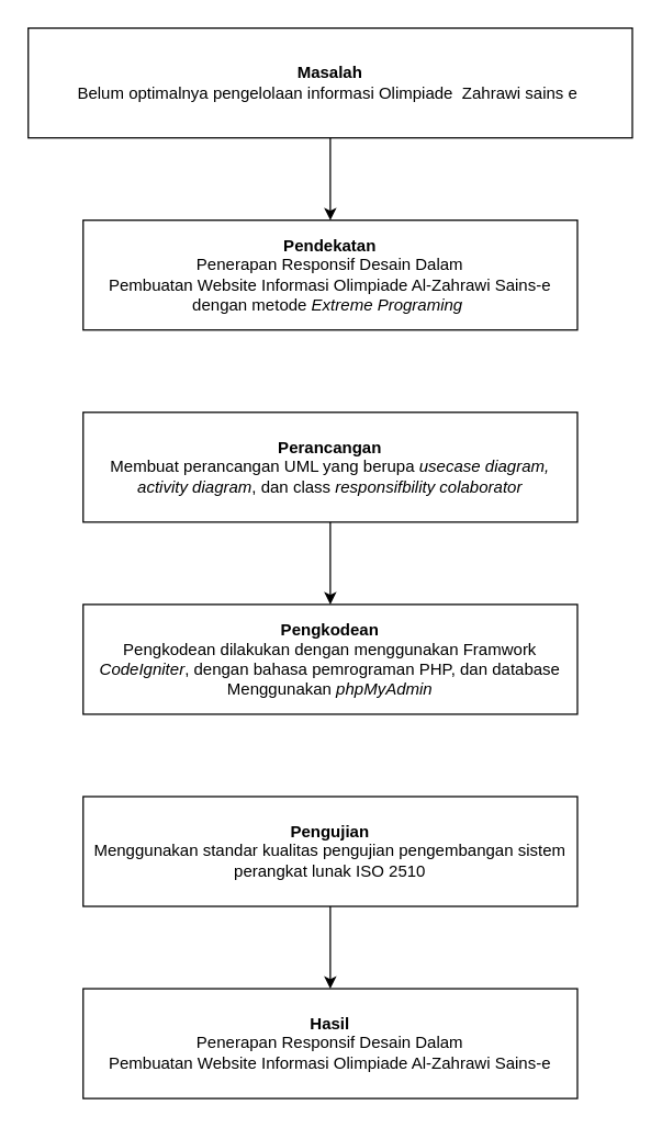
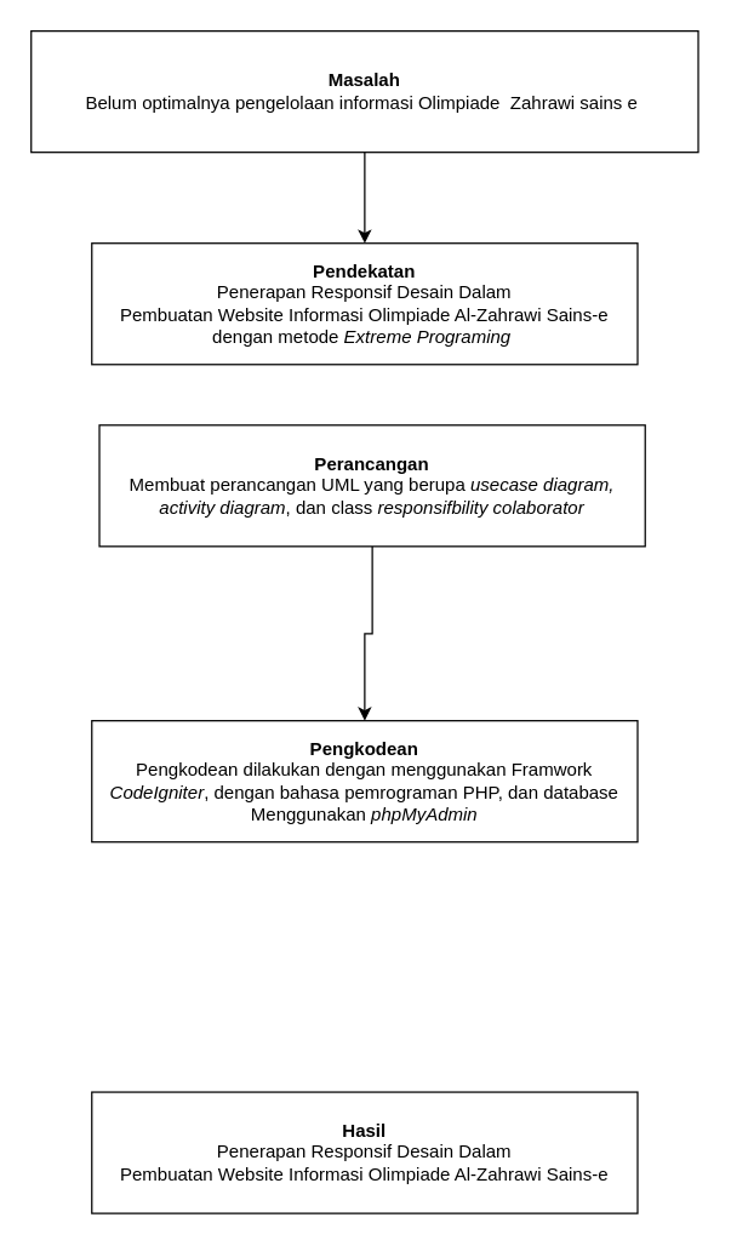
  <mxCell id="0" />
  <mxCell id="1" parent="0" />
  <mxCell id="2" value="" style="edgeStyle=orthogonalEdgeStyle;rounded=0;orthogonalLoop=1;jettySize=auto;html=1;" parent="1" source="3" target="4" edge="1"><mxGeometry relative="1" as="geometry" /></mxCell>
  <mxCell id="3" value="&lt;b&gt;Masalah&lt;/b&gt;&lt;br&gt;Belum optimalnya pengelolaan informasi Olimpiade&amp;nbsp; Zahrawi sains e&amp;nbsp;" style="rounded=0;whiteSpace=wrap;html=1;" parent="1" vertex="1"><mxGeometry x="20" y="20" width="440" height="80" as="geometry" /></mxCell>
  <mxCell id="4" value="&lt;b&gt;Pendekatan&lt;/b&gt;&lt;br&gt;Penerapan Responsif Desain Dalam &lt;br&gt;Pembuatan Website Informasi Olimpiade Al-Zahrawi Sains-e dengan metode &lt;i&gt;Extreme Programing&amp;nbsp;&lt;/i&gt;" style="rounded=0;whiteSpace=wrap;html=1;" parent="1" vertex="1"><mxGeometry x="60" y="160" width="360" height="80" as="geometry" /></mxCell>
  <mxCell id="5" value="" style="edgeStyle=orthogonalEdgeStyle;rounded=0;orthogonalLoop=1;jettySize=auto;html=1;" parent="1" source="6" target="7" edge="1"><mxGeometry relative="1" as="geometry" /></mxCell>
- <mxCell id="6" value="&lt;b&gt;Perancangan&lt;/b&gt;&lt;br&gt;Membuat perancangan UML yang berupa &lt;i&gt;usecase diagram, activity diagram&lt;/i&gt;, dan class &lt;i&gt;responsifbility colaborator&lt;/i&gt;" style="rounded=0;whiteSpace=wrap;html=1;" parent="1" vertex="1"><mxGeometry x="60" y="300" width="360" height="80" as="geometry" /></mxCell>
- <mxCell id="7" value="&lt;b&gt;Pengkodean&lt;/b&gt;&lt;br&gt;Pengkodean dilakukan dengan menggunakan Framwork &lt;i&gt;CodeIgniter&lt;/i&gt;, dengan bahasa pemrograman PHP, dan database Menggunakan &lt;i&gt;phpMyAdmin&lt;/i&gt;" style="rounded=0;whiteSpace=wrap;html=1;" parent="1" vertex="1"><mxGeometry x="60" y="440" width="360" height="80" as="geometry" /></mxCell>
- <mxCell id="8" value="" style="edgeStyle=orthogonalEdgeStyle;rounded=0;orthogonalLoop=1;jettySize=auto;html=1;" parent="1" source="9" target="10" edge="1"><mxGeometry relative="1" as="geometry" /></mxCell>
- <mxCell id="9" value="&lt;b&gt;Pengujian&lt;/b&gt;&lt;br&gt;Menggunakan standar kualitas pengujian pengembangan sistem perangkat lunak ISO 2510" style="rounded=0;whiteSpace=wrap;html=1;" parent="1" vertex="1"><mxGeometry x="60" y="580" width="360" height="80" as="geometry" /></mxCell>
+ <mxCell id="6" value="&lt;b&gt;Perancangan&lt;/b&gt;&lt;br&gt;Membuat perancangan UML yang berupa &lt;i&gt;usecase diagram, activity diagram&lt;/i&gt;, dan class &lt;i&gt;responsifbility colaborator&lt;/i&gt;" style="rounded=0;whiteSpace=wrap;html=1;" parent="1" vertex="1"><mxGeometry x="65" y="280" width="360" height="80" as="geometry" /></mxCell>
+ <mxCell id="7" value="&lt;b&gt;Pengkodean&lt;/b&gt;&lt;br&gt;Pengkodean dilakukan dengan menggunakan Framwork &lt;i&gt;CodeIgniter&lt;/i&gt;, dengan bahasa pemrograman PHP, dan database Menggunakan &lt;i&gt;phpMyAdmin&lt;/i&gt;" style="rounded=0;whiteSpace=wrap;html=1;" parent="1" vertex="1"><mxGeometry x="60" y="475" width="360" height="80" as="geometry" /></mxCell>
  <mxCell id="10" value="&lt;b&gt;Hasil&lt;/b&gt;&lt;br&gt;Penerapan Responsif Desain Dalam &lt;br&gt;Pembuatan Website Informasi Olimpiade Al-Zahrawi Sains-e" style="rounded=0;whiteSpace=wrap;html=1;" parent="1" vertex="1"><mxGeometry x="60" y="720" width="360" height="80" as="geometry" /></mxCell>
